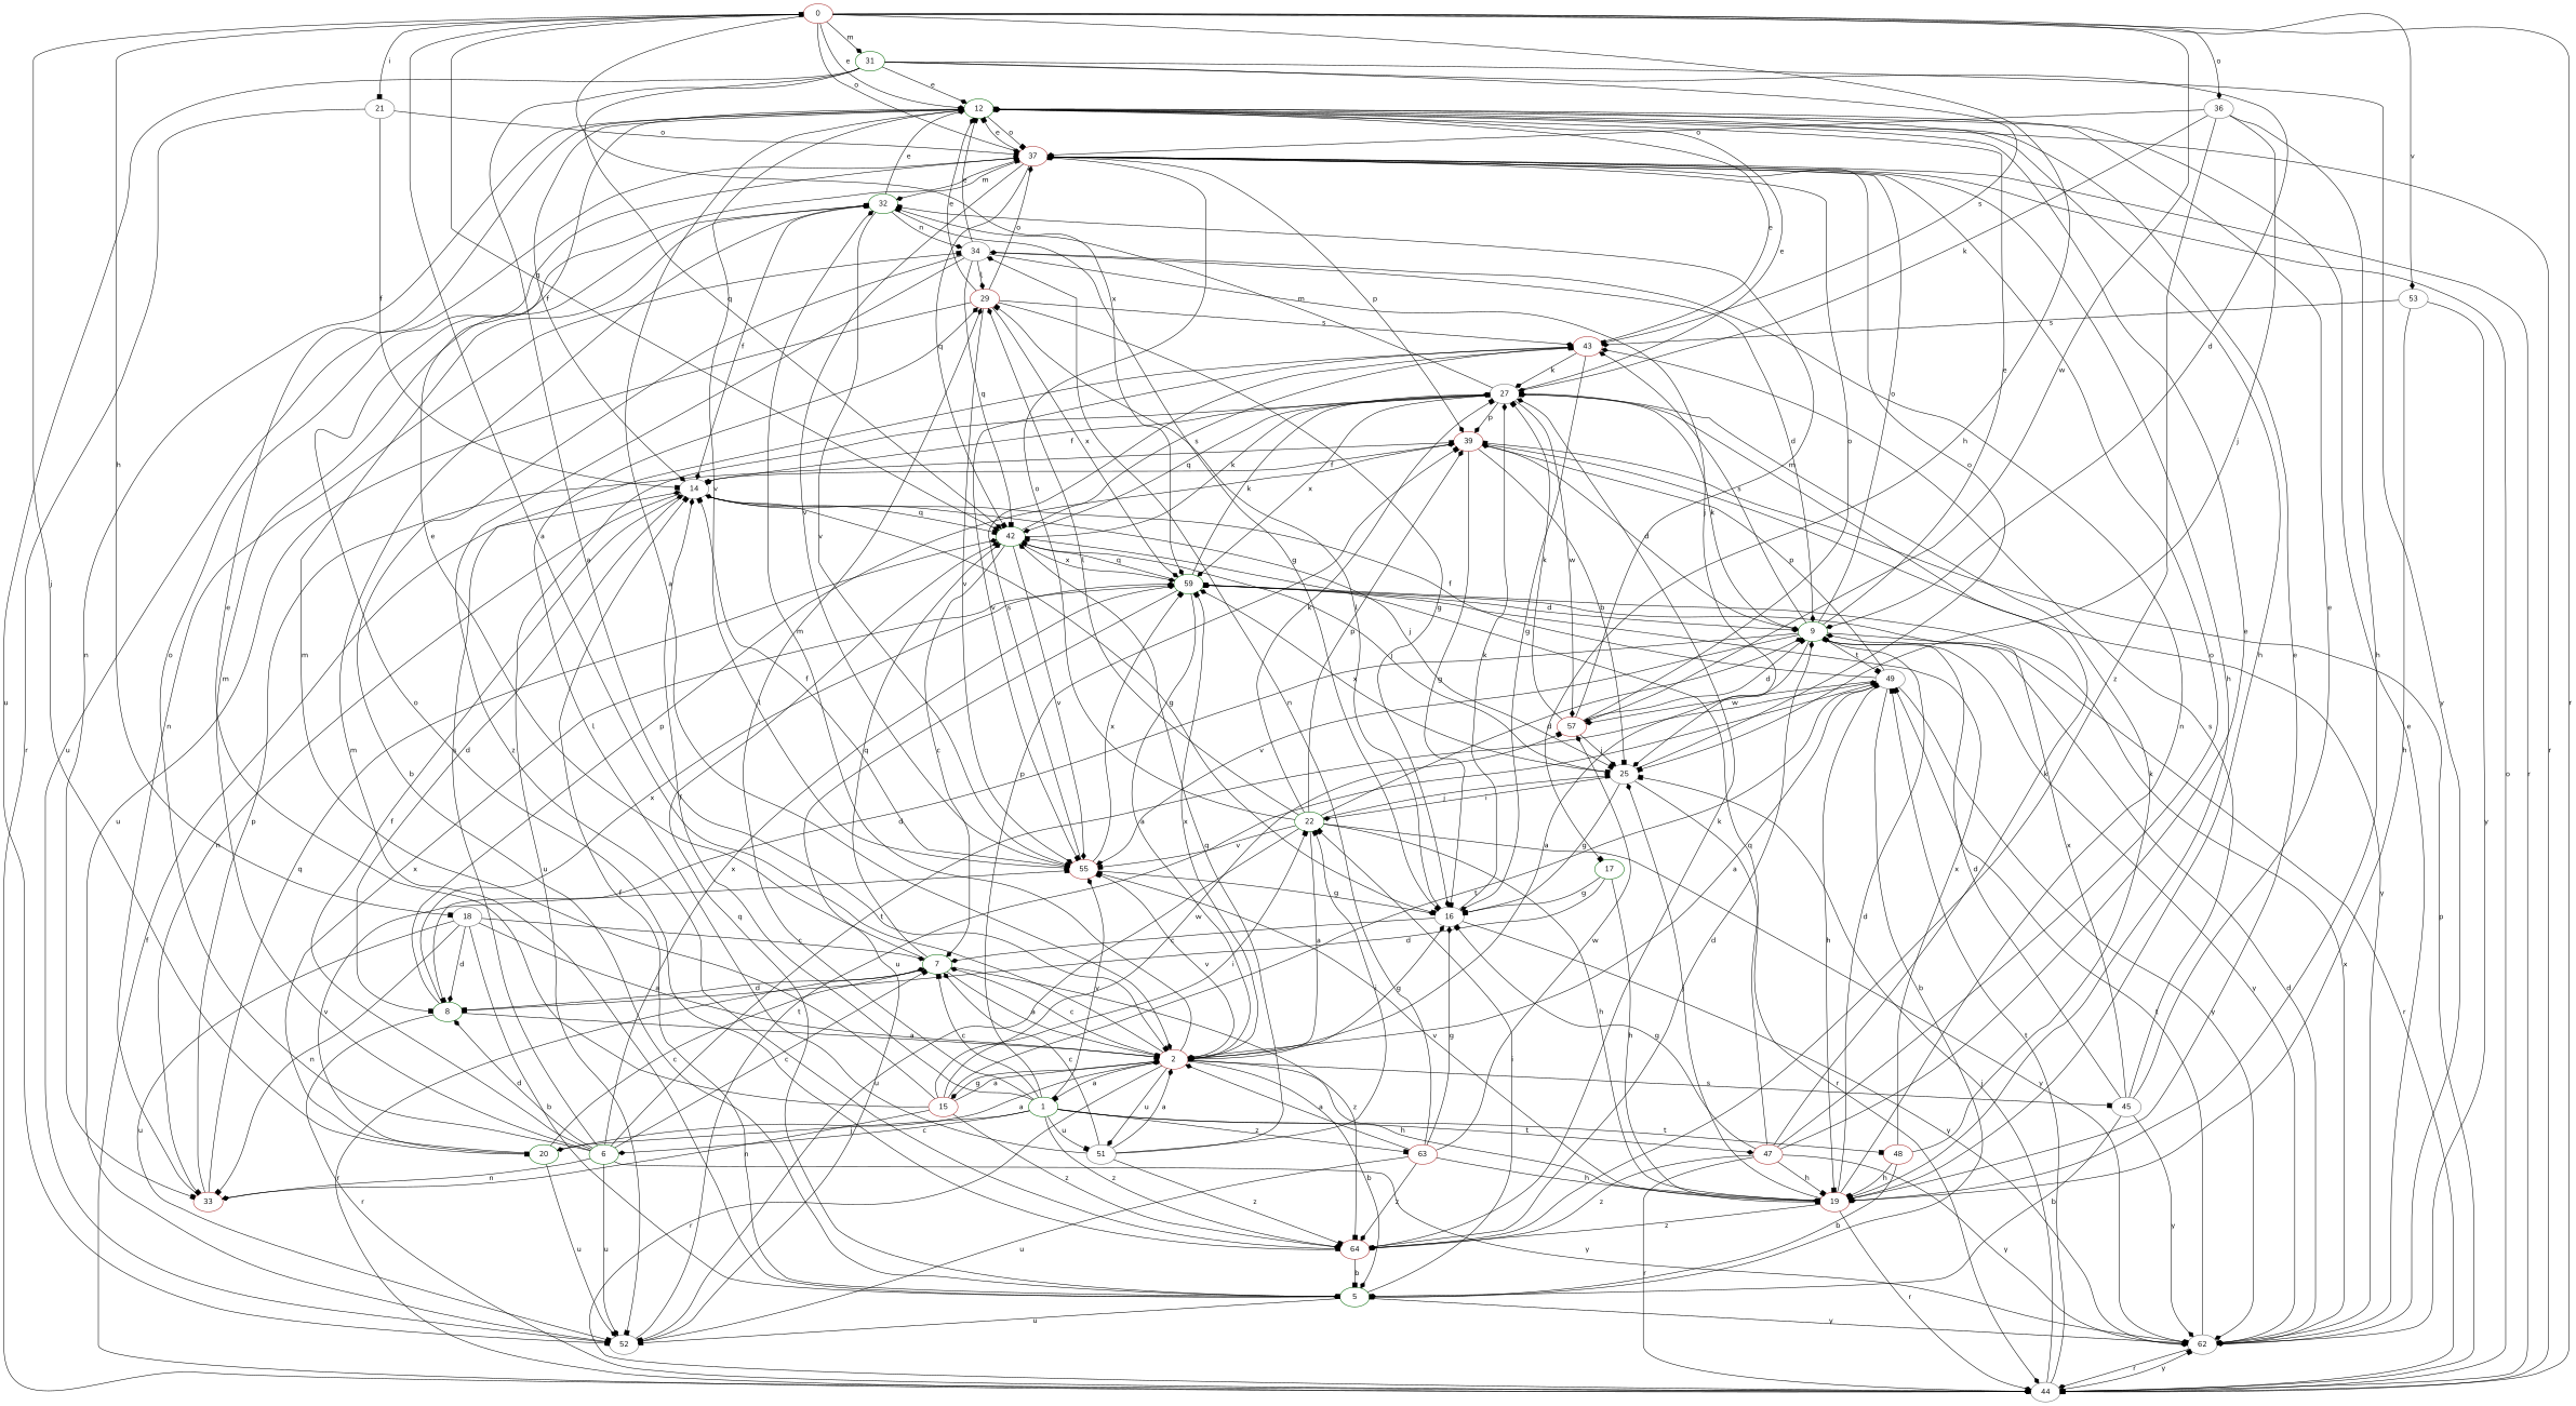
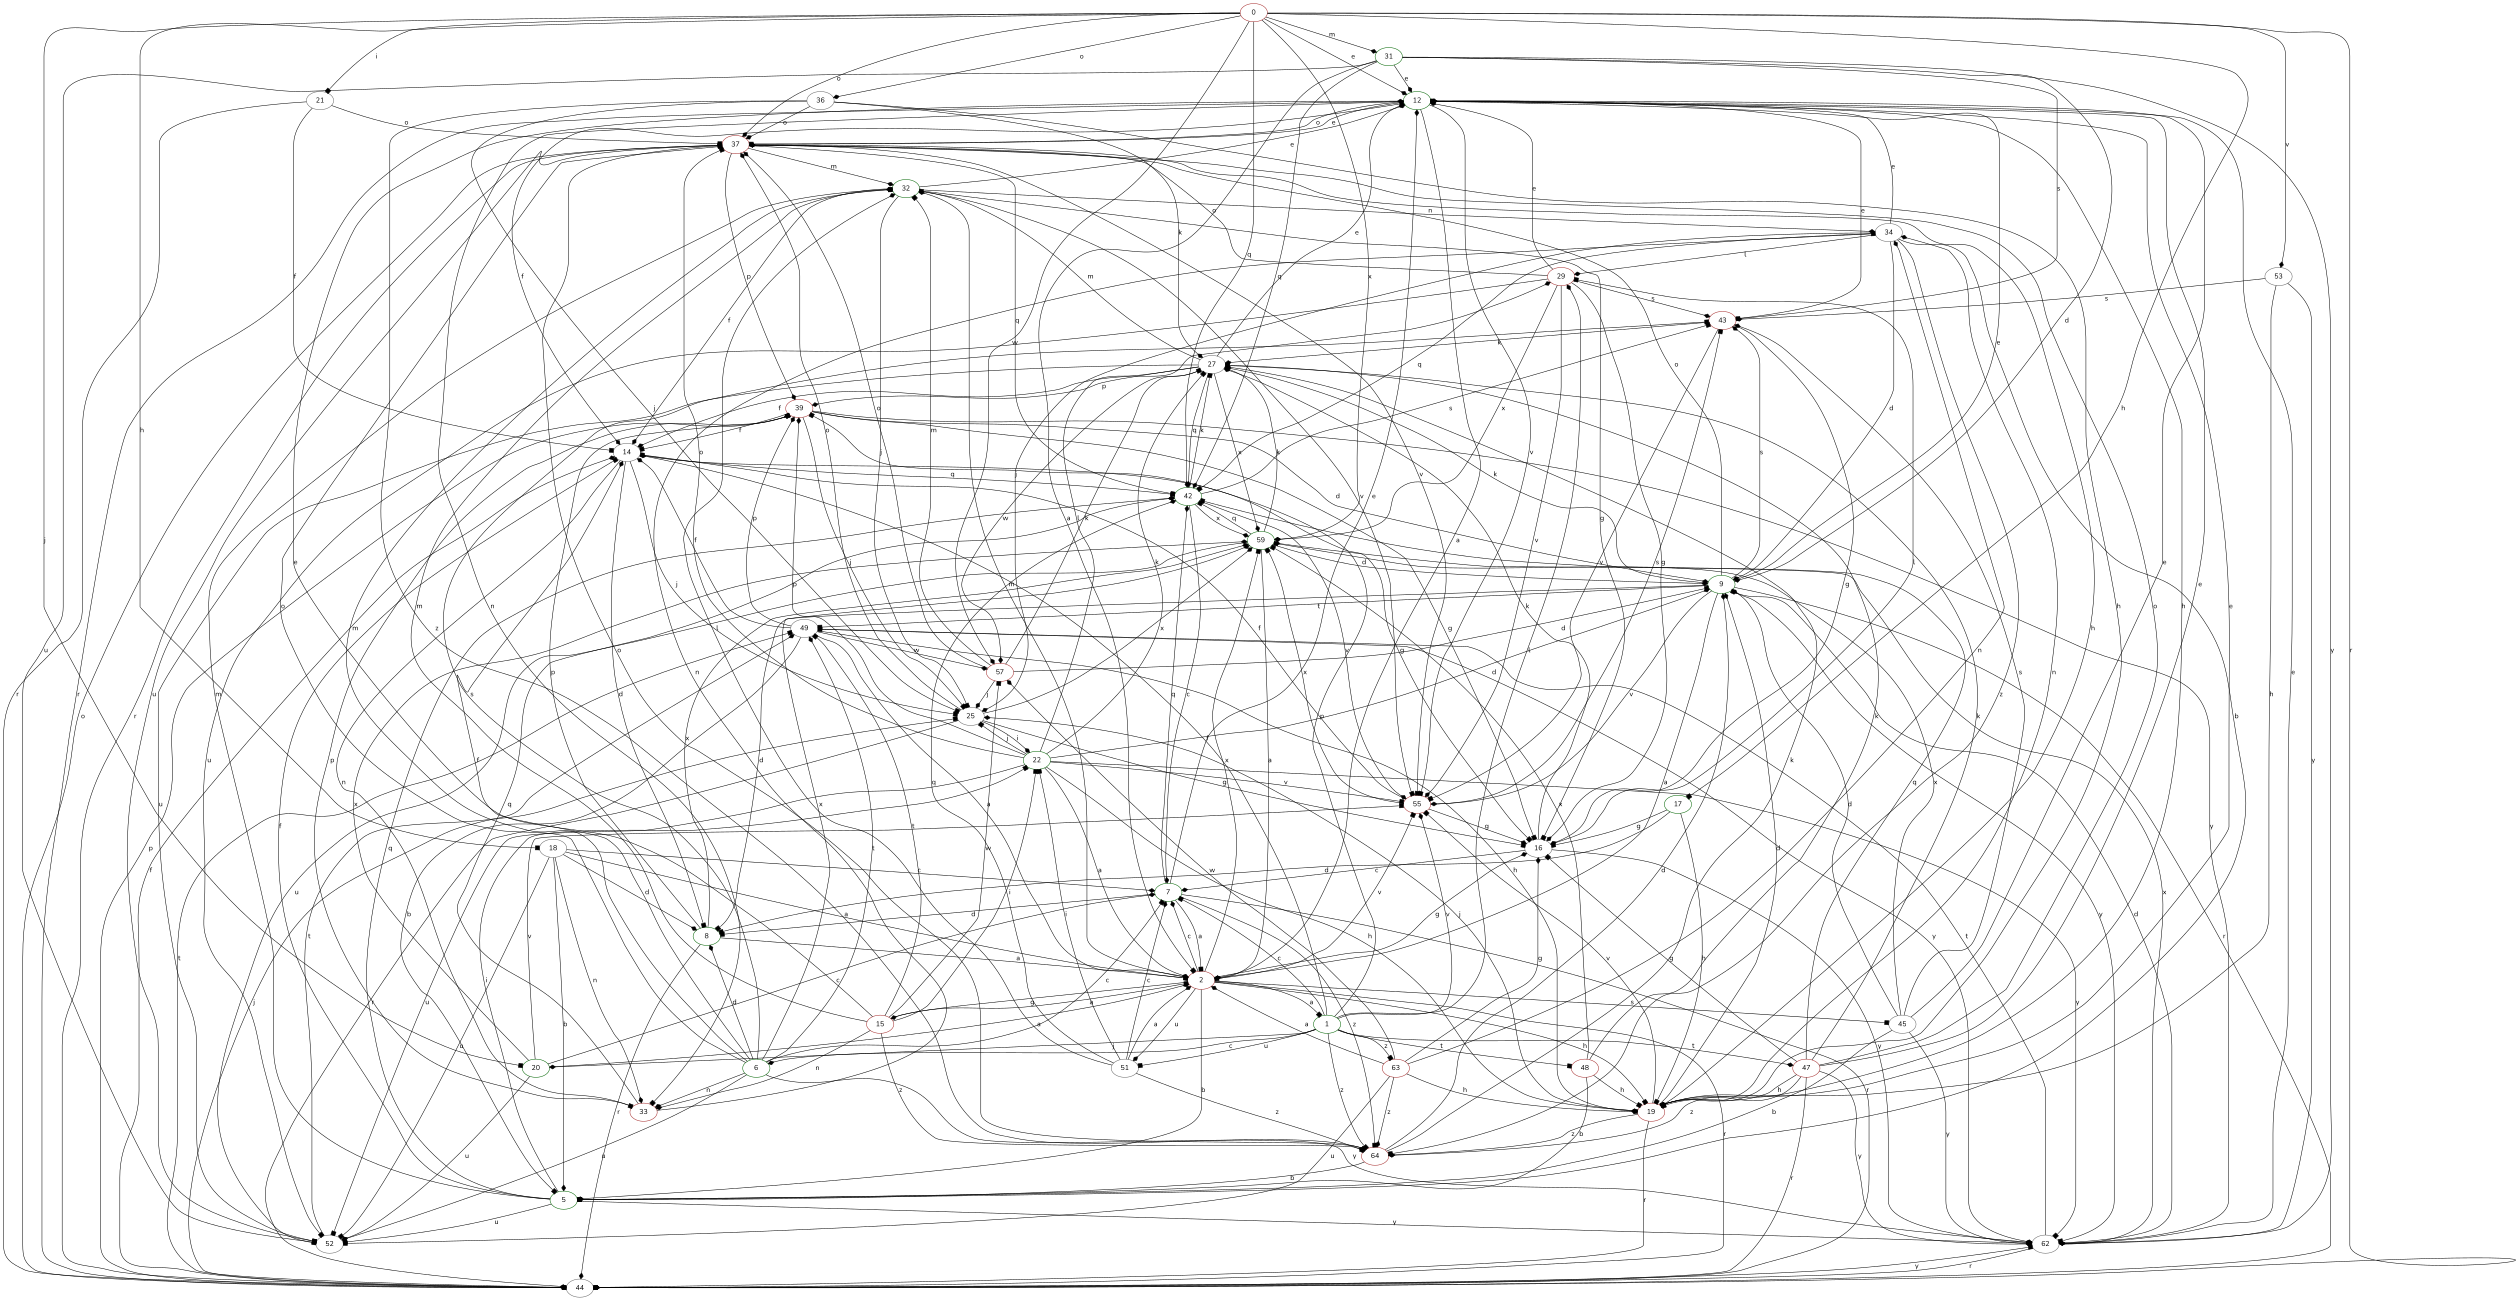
  strict digraph {
    fontname=Nunito
    node [color=brown fontname=Nunito]
    edge [arrowhead=diamond fontname=Nunito]
    0
    12 [color=darkgreen]
    17 [color=darkgreen]
    18 [color=gray40]
    21 [color=gray40]
    n6 [color=darkgreen label=20]
    31 [color=darkgreen]
    36 [color=gray40]
    37
    42 [color=darkgreen]
    44 [color=gray40]
    53 [color=gray40]
    57
    59 [color=darkgreen]
    14 [color=gray40]
    55
    2
    19
    33
    16 [color=gray40]
    8 [color=darkgreen]
    7 [color=darkgreen]
    5 [color=darkgreen]
    52 [color=gray40]
    62 [color=gray40]
    n26 [label=43]
    9 [color=darkgreen]
    64
    27 [color=gray40]
    25 [color=gray40]
    39
    32 [color=darkgreen]
    49 [color=gray40]
    1 [color=darkgreen]
    6 [color=darkgreen]
    29
    47
    48
    51 [color=gray40]
    63
    22 [color=darkgreen]
    34 [color=gray40]
    15
    45 [color=gray40]
    0 -> 12 [label=e]
    0 -> 17 [arrowhead=box label=h]
    0 -> 18 [arrowhead=box label=h]
    0 -> 21 [arrowhead=box label=i]
    0 -> n6 [arrowhead=box label=j]
    0 -> 31 [label=m]
    0 -> 36 [label=o]
    0 -> 37 [label=o]
    0 -> 42 [label=q]
    0 -> 44 [arrowhead=box label=r]
    0 -> 53 [label=v]
    0 -> 57 [label=w]
    0 -> 59 [label=x]
    12 -> 37 [arrowhead=box label=o]
    12 -> 44 [arrowhead=box label=r]
    12 -> 14 [label=f]
    12 -> 55 [arrowhead=box label=v]
    12 -> 2 [label=a]
    12 -> 19 [arrowhead=box label=h]
    12 -> 33 [arrowhead=box label=n]
    17 -> 19 [arrowhead=box label=h]
    17 -> 16 [arrowhead=box label=g]
    17 -> 8 [arrowhead=box label=d]
    18 -> 2 [arrowhead=box label=a]
-   18 -> 33 [arrowhead=box label=n]
+   18 -> 33 [label=n]
    18 -> 8 [label=d]
    18 -> 7 [label=c]
    18 -> 5 [label=b]
    18 -> 52 [arrowhead=box label=u]
    21 -> 37 [arrowhead=box label=o]
    21 -> 44 [label=r]
    21 -> 14 [arrowhead=box label=f]
    n6 -> 59 [label=x]
    n6 -> 55 [arrowhead=box label=v]
    n6 -> 2 [label=a]
    n6 -> 7 [label=c]
    n6 -> 52 [label=u]
    31 -> 12 [label=e]
    31 -> 42 [label=q]
    31 -> 2 [arrowhead=box label=a]
    31 -> 52 [arrowhead=box label=u]
    31 -> 62 [label=y]
    31 -> n26 [arrowhead=box label=s]
    31 -> 9 [label=d]
    36 -> 37 [label=o]
    36 -> 19 [label=h]
    36 -> 64 [arrowhead=box label=z]
    36 -> 27 [label=k]
    36 -> 25 [arrowhead=box label=j]
    37 -> 12 [arrowhead=box label=e]
    37 -> 42 [arrowhead=box label=q]
    37 -> 44 [arrowhead=box label=r]
    37 -> 55 [arrowhead=box label=v]
    37 -> 19 [arrowhead=box label=h]
    37 -> 52 [arrowhead=box label=u]
    37 -> 39 [label=p]
    37 -> 32 [label=m]
    42 -> 59 [label=x]
    42 -> 55 [label=v]
    42 -> 7 [label=c]
    42 -> n26 [arrowhead=box label=s]
    42 -> 27 [arrowhead=box label=k]
-   42 -> 25 [arrowhead=box label=j]
+   32 -> 25 [arrowhead=box label=j]
    44 -> 37 [arrowhead=box label=o]
    44 -> 14 [label=f]
    44 -> 62 [arrowhead=box label=y]
    44 -> 25 [arrowhead=box label=j]
    44 -> 39 [arrowhead=box label=p]
    44 -> 49 [arrowhead=box label=t]
    53 -> 19 [arrowhead=box label=h]
    53 -> 62 [label=y]
    53 -> n26 [label=s]
    57 -> 37 [label=o]
    57 -> 9 [arrowhead=box label=d]
    57 -> 27 [arrowhead=box label=k]
    57 -> 25 [label=j]
    57 -> 32 [arrowhead=box label=m]
    59 -> 42 [arrowhead=box label=q]
    59 -> 2 [arrowhead=box label=a]
    59 -> 52 [arrowhead=box label=u]
    59 -> 9 [label=d]
    59 -> 27 [label=k]
    14 -> 42 [arrowhead=box label=q]
    14 -> 33 [arrowhead=box label=n]
    14 -> 16 [arrowhead=box label=g]
    14 -> 8 [arrowhead=box label=d]
    14 -> 25 [arrowhead=box label=j]
    55 -> 59 [arrowhead=box label=x]
    55 -> 14 [arrowhead=box label=f]
    55 -> 16 [label=g]
    55 -> n26 [arrowhead=box label=s]
-   2 -> 0 [arrowhead=box label=a]
    2 -> 44 [arrowhead=box label=r]
    2 -> 59 [arrowhead=box label=x]
    2 -> 55 [arrowhead=box label=v]
    2 -> 19 [arrowhead=box label=h]
    2 -> 16 [label=g]
    2 -> 7 [label=c]
    2 -> 5 [label=b]
    2 -> 32 [label=m]
    2 -> 1 [arrowhead=box label=a]
    2 -> 51 [label=u]
    2 -> 15 [label=g]
    2 -> 45 [arrowhead=box label=s]
    19 -> 12 [arrowhead=box label=e]
    19 -> 44 [label=r]
    19 -> 55 [arrowhead=box label=v]
    19 -> 9 [label=d]
    19 -> 64 [label=z]
    19 -> 25 [label=j]
    19 -> 34 [label=n]
    33 -> 42 [label=q]
    33 -> 39 [arrowhead=box label=p]
    33 -> 34 [arrowhead=box label=n]
    16 -> 7 [label=c]
    16 -> 62 [label=y]
    16 -> 27 [label=k]
    16 -> 29 [arrowhead=box label=l]
    8 -> 44 [label=r]
    8 -> 59 [label=x]
    8 -> 2 [arrowhead=box label=a]
    8 -> 39 [label=p]
    7 -> 12 [label=e]
    7 -> 42 [label=q]
    7 -> 44 [label=r]
    7 -> 2 [arrowhead=box label=a]
    7 -> 8 [arrowhead=box label=d]
    7 -> 64 [arrowhead=box label=z]
    5 -> 42 [label=q]
    5 -> 14 [arrowhead=box label=f]
    5 -> 52 [arrowhead=box label=u]
    5 -> 62 [arrowhead=box label=y]
    5 -> 32 [arrowhead=box label=m]
    5 -> 22 [arrowhead=box label=i]
    52 -> 49 [label=t]
    62 -> 12 [label=e]
    62 -> 44 [label=r]
    62 -> 59 [label=x]
    62 -> 9 [arrowhead=box label=d]
    62 -> 49 [arrowhead=box label=t]
    n26 -> 12 [label=e]
    n26 -> 55 [arrowhead=box label=v]
    n26 -> 16 [label=g]
    n26 -> 27 [label=k]
    9 -> 12 [label=e]
    9 -> 37 [label=o]
    9 -> 44 [arrowhead=box label=r]
    9 -> 55 [label=v]
    9 -> 2 [label=a]
    9 -> 8 [arrowhead=box label=d]
    9 -> 62 [arrowhead=box label=y]
    9 -> n26 [label=s]
    9 -> 27 [label=k]
    9 -> 49 [arrowhead=box label=t]
    64 -> 37 [arrowhead=box label=o]
    64 -> 5 [arrowhead=box label=b]
    64 -> 9 [label=d]
    64 -> 27 [label=k]
    27 -> 12 [label=e]
    27 -> 42 [label=q]
    27 -> 57 [label=w]
    27 -> 59 [label=x]
    27 -> 14 [label=f]
    27 -> 52 [arrowhead=box label=u]
    27 -> 39 [label=p]
    27 -> 32 [arrowhead=box label=m]
    25 -> 37 [label=o]
    25 -> 44 [label=r]
    25 -> 59 [label=x]
    25 -> 16 [arrowhead=box label=g]
    25 -> 22 [label=i]
    39 -> 14 [arrowhead=box label=f]
    39 -> 16 [arrowhead=box label=g]
    39 -> 62 [label=y]
    39 -> 9 [label=d]
-   39 -> 25 [arrowhead=box label=b]
+   39 -> 25 [arrowhead=box label=j]
    32 -> 12 [label=e]
    32 -> 14 [label=f]
    32 -> 55 [arrowhead=box label=v]
    32 -> 16 [arrowhead=box label=g]
    32 -> 34 [label=n]
    49 -> 57 [label=w]
    49 -> 14 [label=f]
    49 -> 2 [label=a]
    49 -> 19 [arrowhead=box label=h]
    49 -> 5 [arrowhead=box label=b]
    49 -> 62 [label=y]
    49 -> 39 [label=p]
    1 -> n6 [label=j]
    1 -> 14 [label=f]
    1 -> 55 [label=v]
    1 -> 7 [arrowhead=box label=c]
    1 -> 64 [arrowhead=box label=z]
    1 -> 39 [arrowhead=box label=p]
    1 -> 6 [label=c]
    1 -> 29 [label=l]
    1 -> 47 [label=t]
    1 -> 48 [arrowhead=box label=t]
    1 -> 51 [arrowhead=box label=u]
    1 -> 63 [arrowhead=box label=z]
    6 -> 37 [arrowhead=box label=o]
    6 -> 59 [label=x]
    6 -> 14 [label=f]
    6 -> 33 [label=n]
    6 -> 8 [label=d]
    6 -> 7 [arrowhead=box label=c]
    6 -> 52 [label=u]
    6 -> 62 [label=y]
    6 -> n26 [arrowhead=box label=s]
    6 -> 32 [arrowhead=box label=m]
    6 -> 49 [label=t]
    29 -> 12 [label=e]
    29 -> 37 [label=o]
    29 -> 59 [label=x]
    29 -> 55 [label=v]
    29 -> 16 [label=g]
    29 -> 52 [arrowhead=box label=u]
    29 -> n26 [label=s]
    47 -> 12 [label=e]
    47 -> 37 [label=o]
    47 -> 42 [arrowhead=box label=q]
    47 -> 44 [label=r]
    47 -> 19 [arrowhead=box label=h]
    47 -> 16 [arrowhead=box label=g]
    47 -> 62 [label=y]
    47 -> 64 [label=z]
    47 -> 27 [arrowhead=box label=k]
    48 -> 59 [arrowhead=box label=x]
    48 -> 19 [arrowhead=box label=h]
    48 -> 5 [arrowhead=box label=b]
    48 -> 27 [arrowhead=box label=k]
    51 -> 42 [label=q]
    51 -> 2 [label=a]
    51 -> 7 [label=c]
    51 -> 64 [arrowhead=box label=z]
-   51 -> 29 [label=l]
+   51 -> 32 [label=l]
    51 -> 22 [arrowhead=box label=i]
    63 -> 57 [label=w]
    63 -> 2 [label=a]
    63 -> 19 [label=h]
    63 -> 16 [label=g]
    63 -> 52 [arrowhead=box label=u]
    63 -> 64 [label=z]
    63 -> 34 [label=n]
    22 -> 37 [arrowhead=box label=o]
    22 -> 55 [arrowhead=box label=v]
    22 -> 2 [label=a]
    22 -> 19 [label=h]
    22 -> 52 [arrowhead=box label=u]
    22 -> 62 [arrowhead=box label=y]
    22 -> 9 [label=d]
    22 -> 27 [arrowhead=box label=k]
    22 -> 25 [arrowhead=box label=j]
    22 -> 39 [label=p]
    22 -> 29 [label=l]
    34 -> 12 [arrowhead=box label=e]
    34 -> 42 [arrowhead=box label=q]
    34 -> 5 [arrowhead=box label=b]
    34 -> 9 [label=d]
    34 -> 64 [arrowhead=box label=z]
    34 -> 25 [label=j]
    34 -> 29 [label=l]
    15 -> 12 [label=e]
    15 -> 57 [arrowhead=box label=w]
    15 -> 2 [arrowhead=box label=a]
    15 -> 33 [label=n]
    15 -> 64 [label=z]
    15 -> 32 [label=m]
    15 -> 49 [arrowhead=box label=t]
    15 -> 22 [arrowhead=box label=i]
    45 -> 12 [arrowhead=box label=e]
    45 -> 59 [arrowhead=box label=x]
    45 -> 5 [label=b]
    45 -> 62 [label=y]
    45 -> n26 [label=s]
    45 -> 9 [label=d]
  }
